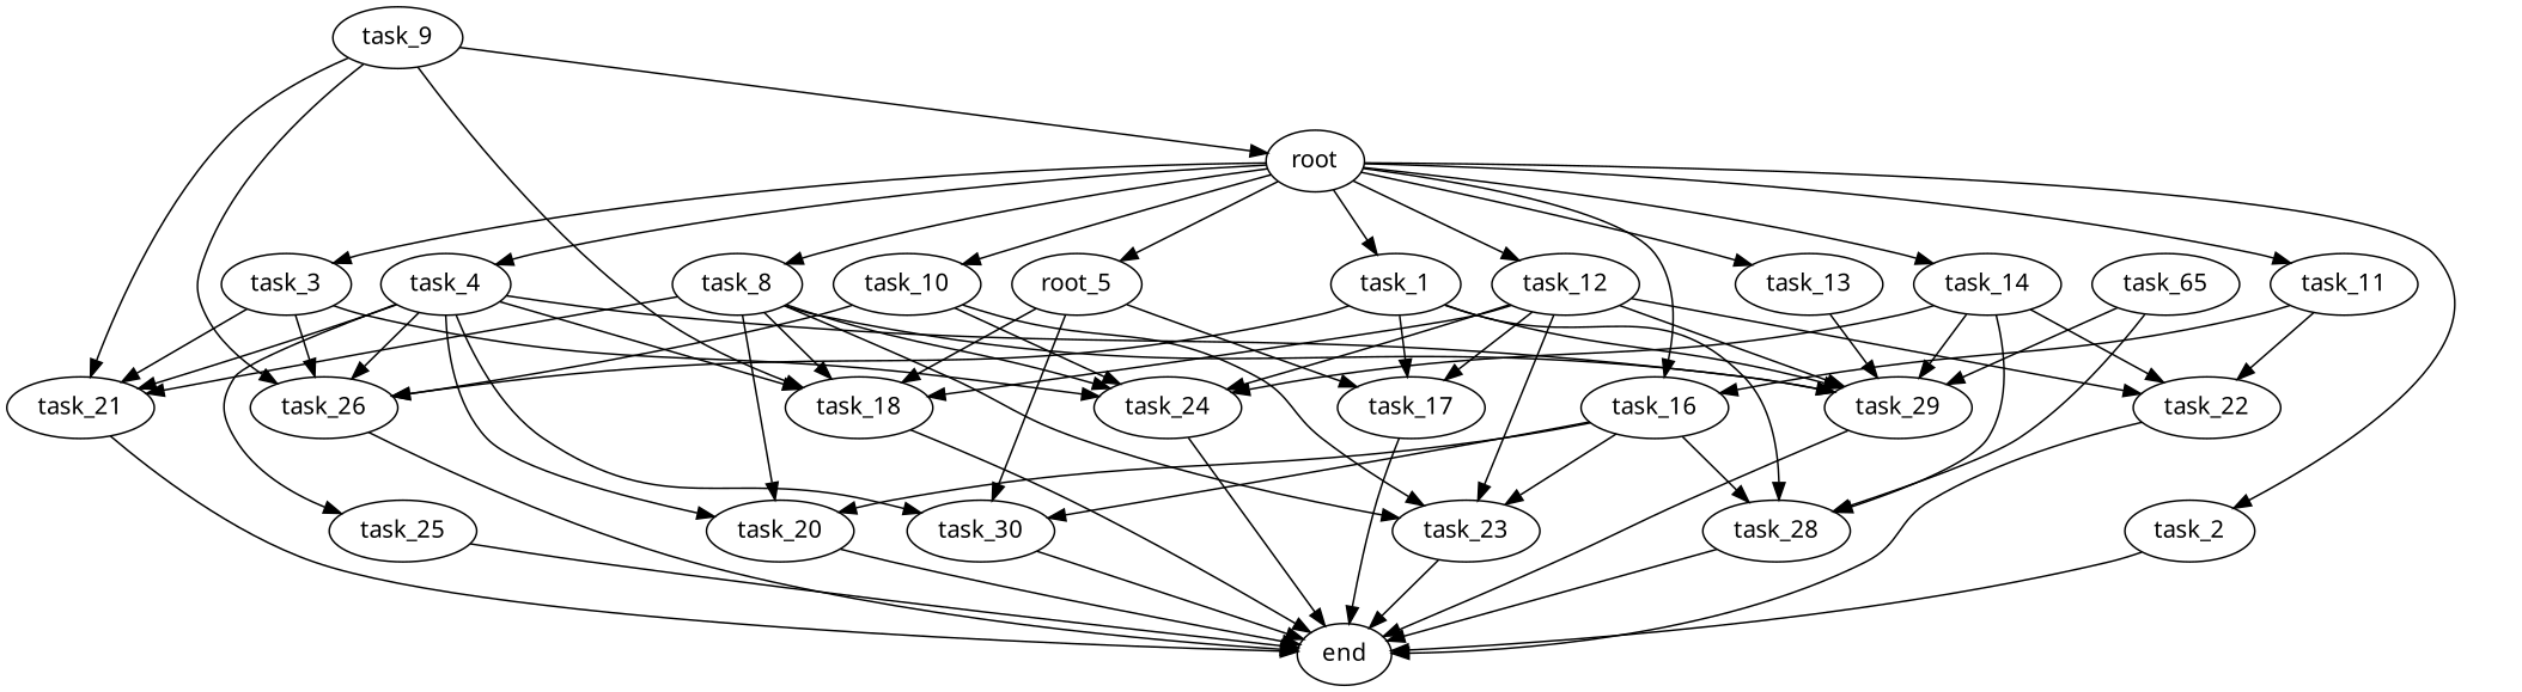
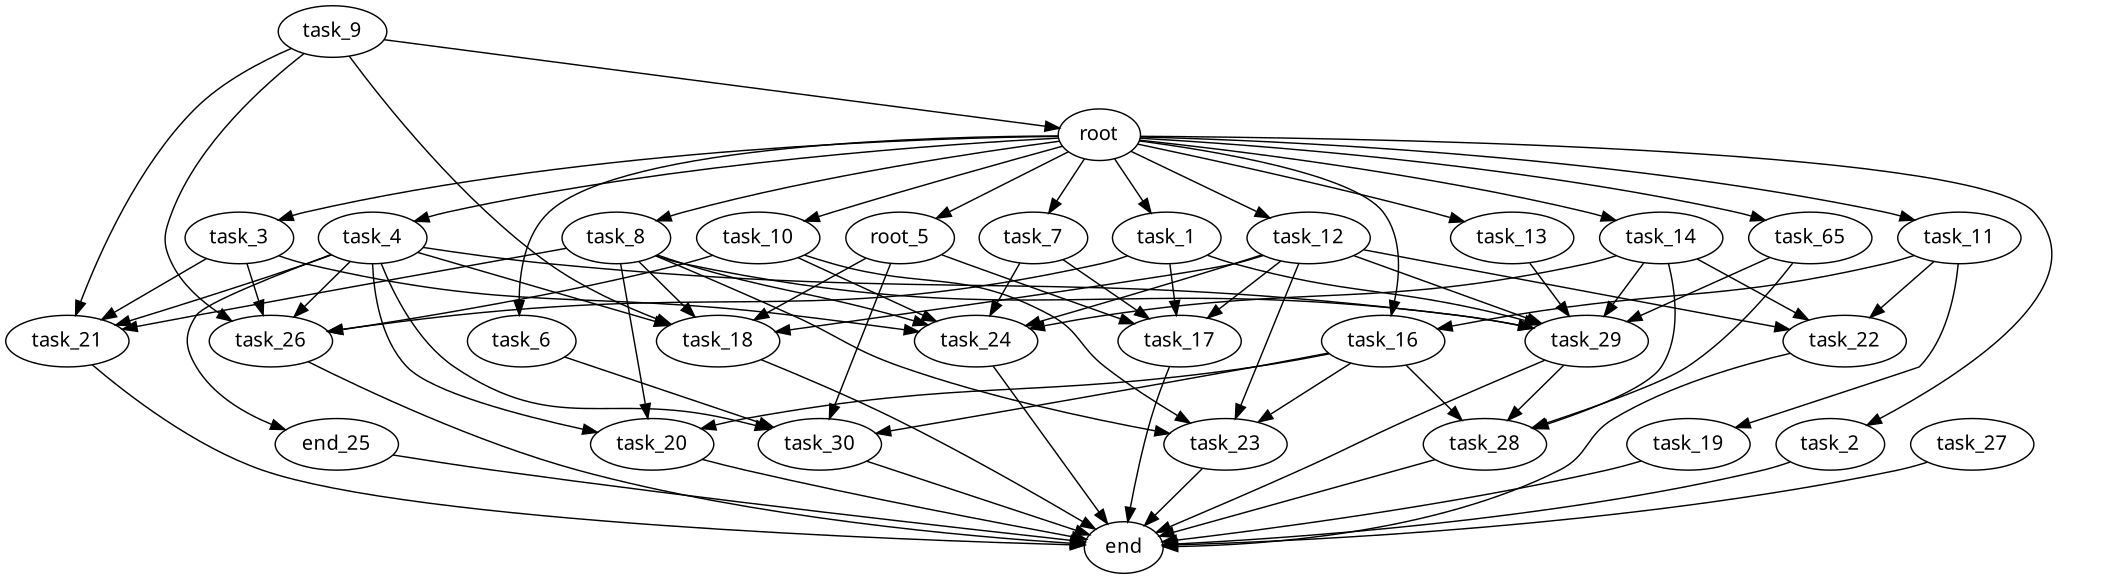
  digraph {
    fontname="Noto Sans"
    node [fontname="Noto Sans"]
    edge [fontname="Noto Sans"]
    root
    task_1
    task_2
    task_3
    task_4
    n6 [label=root_5]
+   task_6
+   task_7
    task_8
    task_10
    task_11
    task_12
    task_13
    task_14
    n15 [label=task_65]
    task_16
    task_17
    task_26
    task_28
    task_29
    end
    task_21
    task_24
    task_18
    task_20
-   task_25
+   task_25 [label=end_25]
    task_30
    task_23
    task_9
+   task_19
    task_22
+   task_27
    root -> task_1
    root -> task_2
    root -> task_3
    root -> task_4
    root -> n6
+   root -> task_6
+   root -> task_7
    root -> task_8
    root -> task_10
    root -> task_11
    root -> task_12
    root -> task_13
    root -> task_14
+   root -> n15
    root -> task_16
    task_1 -> task_17
    task_1 -> task_26
-   task_1 -> task_28
+   task_29 -> task_28
    task_1 -> task_29
    task_2 -> end
    task_3 -> task_26
    task_3 -> task_21
    task_3 -> task_24
    task_4 -> task_26
    task_4 -> task_29
    task_4 -> task_21
    task_4 -> task_18
    task_4 -> task_20
    task_4 -> task_25
    task_4 -> task_30
    n6 -> task_17
    n6 -> task_18
    n6 -> task_30
+   task_6 -> task_30
+   task_7 -> task_17
+   task_7 -> task_24
    task_8 -> task_29
    task_8 -> task_21
    task_8 -> task_24
    task_8 -> task_18
    task_8 -> task_20
    task_8 -> task_23
    task_10 -> task_26
    task_10 -> task_24
    task_10 -> task_23
    task_11 -> task_16
+   task_11 -> task_19
    task_11 -> task_22
    task_12 -> task_17
    task_12 -> task_29
    task_12 -> task_24
    task_12 -> task_18
    task_12 -> task_23
    task_12 -> task_22
    task_13 -> task_29
    task_14 -> task_28
    task_14 -> task_29
    task_14 -> task_24
    task_14 -> task_22
    n15 -> task_28
    n15 -> task_29
    task_16 -> task_28
    task_16 -> task_20
    task_16 -> task_30
    task_16 -> task_23
    task_17 -> end
    task_26 -> end
    task_28 -> end
    task_29 -> end
    task_21 -> end
    task_24 -> end
    task_18 -> end
    task_20 -> end
    task_25 -> end
    task_30 -> end
    task_23 -> end
    task_9 -> root
    task_9 -> task_26
    task_9 -> task_21
    task_9 -> task_18
+   task_19 -> end
    task_22 -> end
+   task_27 -> end
  }
